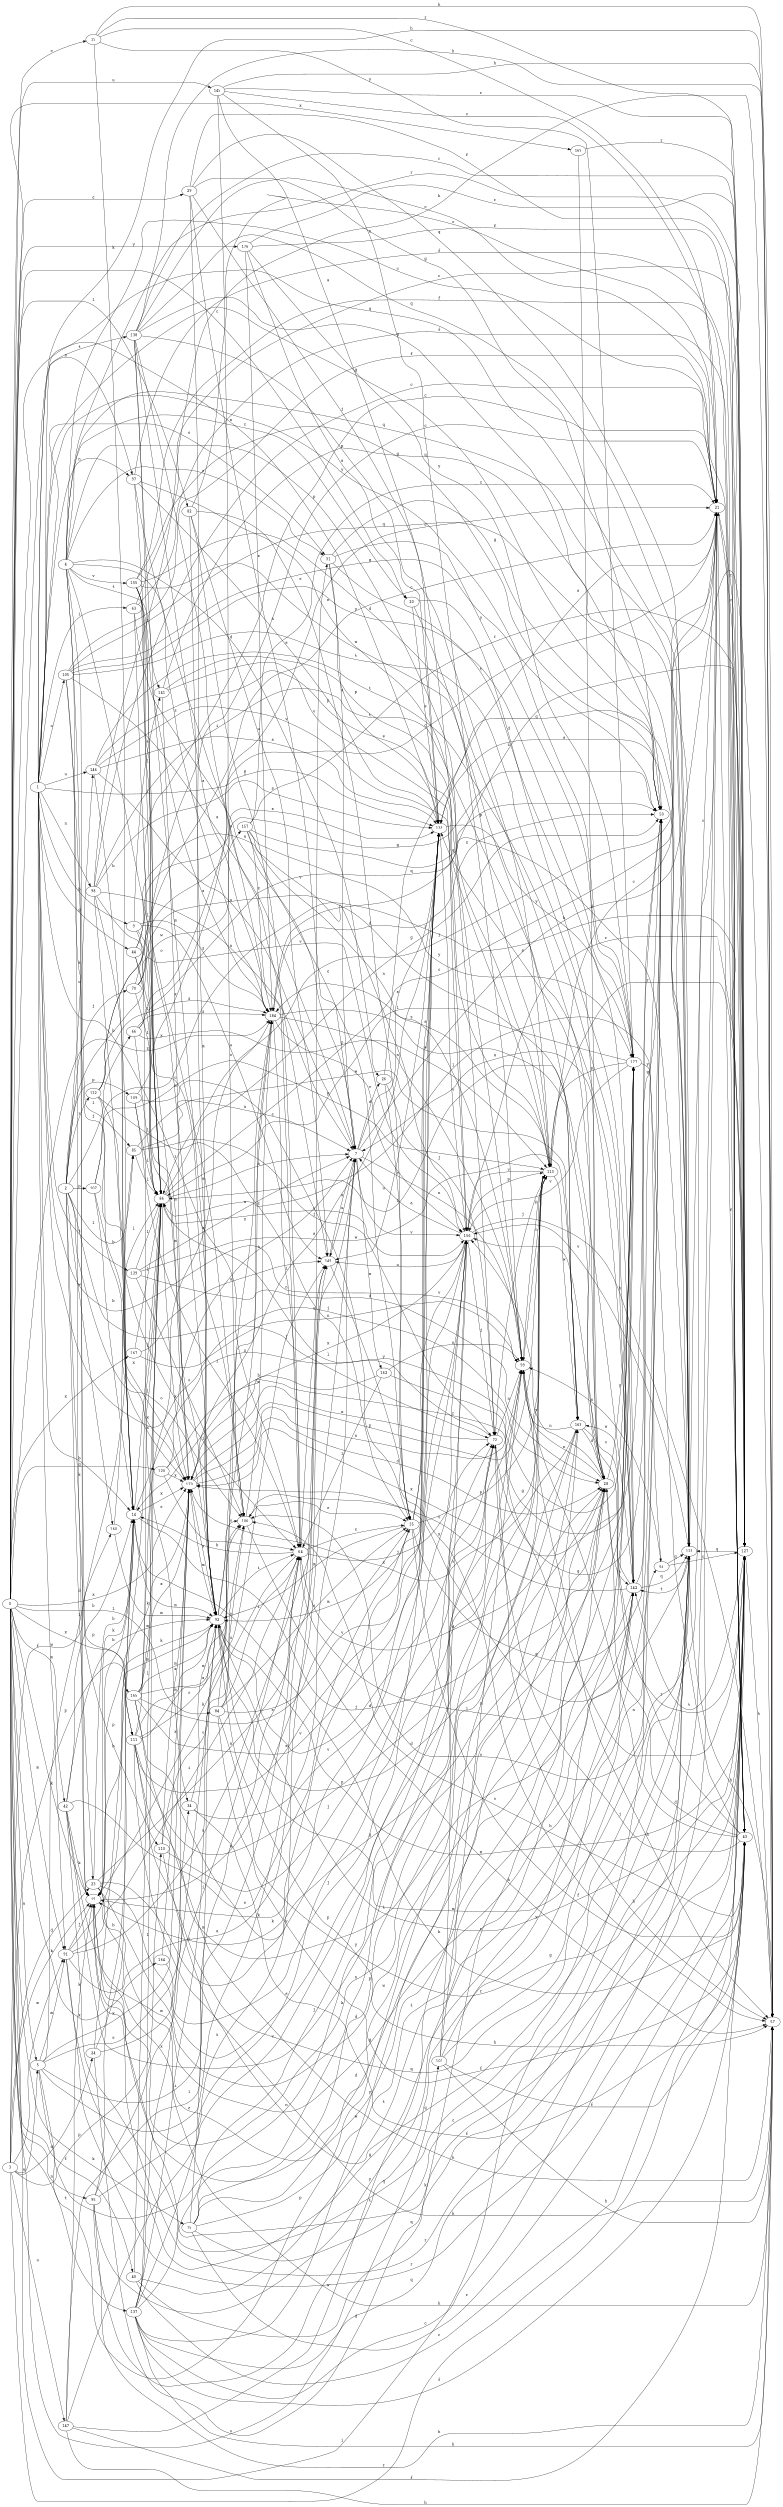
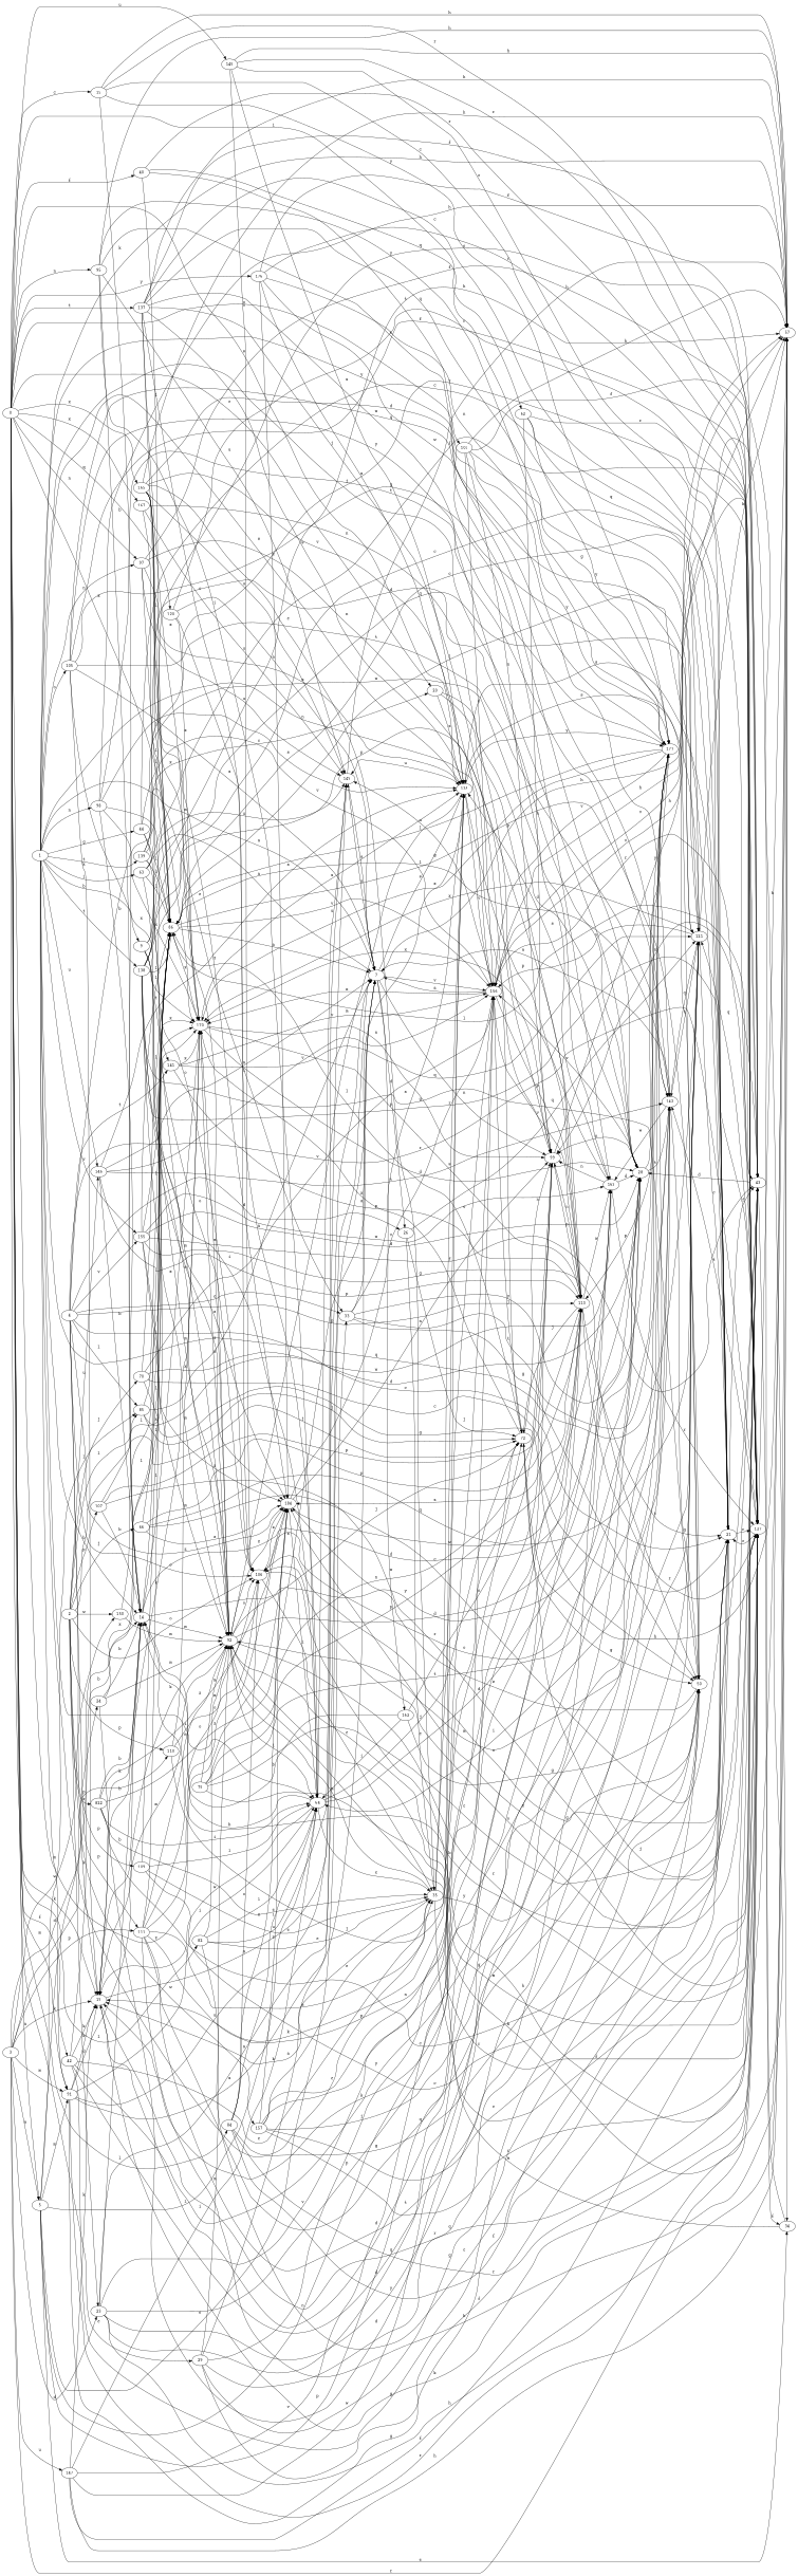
  strict digraph {
    fontname="Courier Prime"
    rankdir=LR
    node [fontname="Courier Prime"]
    edge [fontname="Courier Prime"]
    0
    5
    15
    20
    29
    40
    42
    62
    75
    n10 [label=19]
    82
    84
    91
    95
    97
    103
    120
    135
    137
    145
-   164
    165
    167
-   169
    170
    176
    184
-   33 [label=31]
+   33
    64
    99
    85
    113
    34
    14
    57
    177
    127
    21
    28
    50
    121
    72
    7
    92
    43
    86
    142
    35
    149
    106
    156
    163
    1
    9
    44
    63
    98
    105
    138
    139
    146
    155
    141
    2
    23
    66
    70
    107
    109
    110
-   122
+   122 [label=822]
    157
-   160
+   160 [label=150]
    3
    24
    111
    147
    4
    26
    162
    0 -> 5 [label=a]
    0 -> 15 [label=c]
    0 -> 20 [label=c]
    0 -> 29 [label=e]
    0 -> 40 [label=f]
    0 -> 42 [label=f]
    0 -> 62 [label=i]
-   0 -> 75 [label=k]
    0 -> n10 [label=k]
    0 -> 82 [label=l]
    0 -> 84 [label=l]
    0 -> 91 [label=m]
    0 -> 95 [label=n]
    0 -> 97 [label=n]
    0 -> 103 [label=o]
    0 -> 120 [label=q]
    0 -> 135 [label=s]
    0 -> 137 [label=t]
    0 -> 145 [label=u]
-   0 -> 164 [label=x]
    0 -> 165 [label=x]
    0 -> 167 [label=x]
-   0 -> 169 [label=x]
    0 -> 170 [label=x]
    0 -> 176 [label=y]
    0 -> 184 [label=z]
    5 -> 91 [label=m]
    5 -> 170 [label=x]
    5 -> 33 [label=e]
    5 -> 64 [label=i]
    5 -> 99 [label=n]
    5 -> 85 [label=l]
    5 -> 113 [label=p]
    5 -> 34 [label=e]
    15 -> 14 [label=k]
    15 -> 57 [label=h]
    15 -> 177 [label=y]
    15 -> 127 [label=r]
    15 -> 21 [label=c]
    20 -> 135 [label=s]
    20 -> 113 [label=p]
    20 -> 28 [label=d]
    29 -> 50 [label=g]
    29 -> 121 [label=q]
    29 -> 72 [label=j]
    29 -> 7 [label=a]
    29 -> 92 [label=m]
    29 -> 43 [label=f]
    40 -> 127 [label=r]
    40 -> 121 [label=q]
    40 -> 86 [label=l]
    40 -> 142 [label=t]
    42 -> n10 [label=k]
    42 -> 14 [label=b]
    42 -> 177 [label=y]
    42 -> 50 [label=g]
    42 -> 121 [label=q]
-   42 -> 92 [label=m]
+   63 -> 92 [label=m]
    42 -> 35 [label=e]
    62 -> 99 [label=n]
-   177 -> 62 [label=y]
+   62 -> 177 [label=y]
    62 -> 127 [label=r]
    62 -> 121 [label=q]
    75 -> 99 [label=n]
    75 -> 113 [label=p]
    75 -> 127 [label=r]
    75 -> 21 [label=c]
    75 -> 92 [label=m]
    75 -> 142 [label=t]
    n10 -> 14 [label=b]
    n10 -> 127 [label=r]
    n10 -> 28 [label=d]
    n10 -> 7 [label=a]
    82 -> 64 [label=i]
    82 -> 21 [label=c]
    82 -> 92 [label=m]
    82 -> 35 [label=e]
    82 -> 149 [label=u]
    84 -> 184 [label=z]
    84 -> 64 [label=i]
    84 -> 127 [label=r]
    84 -> 43 [label=f]
    84 -> 35 [label=e]
    84 -> 106 [label=o]
-   84 -> 156 [label=v]
-   91 -> n10 [label=j]
+   91 -> n10 [label=k]
    91 -> 64 [label=i]
    91 -> 127 [label=r]
    91 -> 50 [label=g]
    91 -> 7 [label=a]
    91 -> 92 [label=m]
    91 -> 149 [label=u]
    95 -> 64 [label=i]
    95 -> 14 [label=b]
    95 -> 57 [label=h]
    95 -> 177 [label=y]
    95 -> 142 [label=t]
    95 -> 149 [label=u]
    97 -> 135 [label=s]
    97 -> 99 [label=n]
    97 -> 43 [label=f]
    97 -> 86 [label=l]
    97 -> 149 [label=u]
    103 -> 99 [label=n]
    103 -> 57 [label=h]
    103 -> 177 [label=y]
    103 -> 50 [label=g]
    103 -> 43 [label=f]
    103 -> 156 [label=v]
    120 -> 170 [label=x]
    120 -> 64 [label=i]
    120 -> 127 [label=r]
    120 -> 7 [label=a]
    135 -> n10 [label=k]
-   35 -> 113 [label=p]
+   135 -> 113 [label=p]
    135 -> 177 [label=y]
    135 -> 92 [label=m]
    135 -> 149 [label=u]
    135 -> 156 [label=v]
    137 -> 135 [label=s]
    137 -> 170 [label=x]
    137 -> 57 [label=h]
    137 -> 21 [label=c]
    137 -> 121 [label=q]
    137 -> 72 [label=j]
    137 -> 43 [label=f]
    137 -> 86 [label=l]
    137 -> 106 [label=o]
    137 -> 163 [label=w]
    145 -> 135 [label=s]
-   145 -> 99 [label=n]
    145 -> 57 [label=h]
    145 -> 127 [label=r]
    145 -> 21 [label=c]
    145 -> 106 [label=o]
-   164 -> 170 [label=x]
-   164 -> 72 [label=j]
    165 -> 170 [label=x]
    165 -> 184 [label=z]
    165 -> 57 [label=h]
    165 -> 28 [label=d]
    165 -> 92 [label=m]
    165 -> 86 [label=l]
    165 -> 35 [label=e]
    165 -> 149 [label=u]
    165 -> 156 [label=v]
    167 -> 99 [label=n]
    167 -> 86 [label=l]
    167 -> 149 [label=u]
-   169 -> 127 [label=r]
-   169 -> 28 [label=d]
    170 -> n10 [label=k]
    170 -> 135 [label=s]
    170 -> 99 [label=n]
    170 -> 113 [label=p]
    170 -> 28 [label=d]
    170 -> 92 [label=m]
    176 -> 135 [label=s]
    176 -> 184 [label=z]
-   176 -> 177 [label=y]
+   176 -> 177 [label=n]
    176 -> 127 [label=r]
    176 -> 43 [label=f]
-   75 -> 163 [label=w]
+   176 -> 163 [label=w]
    184 -> 64 [label=i]
    184 -> 99 [label=n]
    184 -> 156 [label=v]
    184 -> 163 [label=w]
    33 -> 135 [label=s]
    33 -> 177 [label=y]
    33 -> 50 [label=g]
    33 -> 7 [label=a]
    33 -> 142 [label=t]
-   64 -> n10 [label=k]
+   64 -> n10 [label=w]
    64 -> 14 [label=b]
    64 -> 28 [label=d]
    64 -> 72 [label=j]
    64 -> 35 [label=e]
    64 -> 149 [label=u]
    99 -> 113 [label=p]
    99 -> 57 [label=h]
    85 -> 72 [label=j]
    85 -> 7 [label=a]
    85 -> 86 [label=l]
    85 -> 163 [label=w]
    113 -> 184 [label=z]
    113 -> 99 [label=n]
    113 -> 127 [label=r]
    113 -> 21 [label=c]
    113 -> 72 [label=j]
    113 -> 156 [label=v]
    113 -> 163 [label=w]
    34 -> 92 [label=m]
-   34 -> 43 [label=f]
+   43 -> 34 [label=f]
    34 -> 156 [label=v]
    14 -> n10 [label=k]
    14 -> 170 [label=x]
    14 -> 177 [label=y]
    14 -> 28 [label=d]
    14 -> 92 [label=m]
    14 -> 86 [label=l]
    177 -> 170 [label=x]
    177 -> 113 [label=p]
    177 -> 86 [label=l]
    177 -> 156 [label=v]
    127 -> n10 [label=k]
    127 -> 184 [label=z]
    127 -> 57 [label=h]
    127 -> 21 [label=c]
    127 -> 121 [label=q]
    127 -> 92 [label=m]
    127 -> 142 [label=t]
    21 -> 135 [label=s]
    21 -> 127 [label=r]
    21 -> 43 [label=f]
    21 -> 86 [label=l]
    21 -> 106 [label=o]
    28 -> 135 [label=s]
    28 -> 99 [label=n]
    28 -> 177 [label=y]
    28 -> 142 [label=t]
    28 -> 156 [label=v]
-   184 -> 50 [label=z]
+   50 -> 184 [label=z]
    121 -> 135 [label=s]
    121 -> 170 [label=x]
    121 -> 57 [label=h]
    121 -> 21 [label=c]
    121 -> 92 [label=m]
    121 -> 142 [label=t]
    121 -> 156 [label=v]
    72 -> 170 [label=x]
    72 -> 99 [label=n]
    72 -> 57 [label=h]
    72 -> 50 [label=g]
    72 -> 86 [label=l]
    7 -> 135 [label=s]
    7 -> 99 [label=n]
    7 -> 57 [label=h]
    7 -> 149 [label=u]
    7 -> 156 [label=v]
    7 -> 26 [label=d]
    7 -> 162 [label=w]
    92 -> n10 [label=k]
    92 -> 170 [label=x]
    92 -> 184 [label=z]
    92 -> 64 [label=i]
    92 -> 57 [label=h]
    92 -> 127 [label=r]
    92 -> 28 [label=d]
    92 -> 72 [label=j]
    92 -> 106 [label=o]
    43 -> 99 [label=n]
    43 -> 14 [label=b]
    43 -> 28 [label=d]
    43 -> 72 [label=j]
    43 -> 86 [label=l]
    43 -> 106 [label=o]
    43 -> 156 [label=v]
    86 -> 170 [label=x]
    86 -> 21 [label=c]
    86 -> 50 [label=g]
    86 -> 7 [label=a]
    86 -> 156 [label=v]
    142 -> 64 [label=i]
    142 -> 50 [label=g]
    142 -> 121 [label=q]
    142 -> 7 [label=a]
    142 -> 86 [label=l]
    142 -> 106 [label=o]
    142 -> 163 [label=w]
    35 -> n10 [label=k]
    35 -> 135 [label=s]
    35 -> 50 [label=g]
    35 -> 92 [label=m]
    35 -> 43 [label=f]
    35 -> 156 [label=v]
    149 -> 57 [label=h]
    149 -> 7 [label=a]
    106 -> 184 [label=z]
    106 -> 57 [label=h]
    106 -> 35 [label=e]
    156 -> 170 [label=x]
    156 -> 113 [label=p]
    156 -> 57 [label=h]
    156 -> 127 [label=r]
    156 -> 72 [label=j]
    156 -> 7 [label=a]
    156 -> 149 [label=u]
    163 -> n10 [label=k]
    163 -> 170 [label=x]
    163 -> 99 [label=n]
    163 -> 127 [label=r]
    163 -> 28 [label=d]
    1 -> 91 [label=m]
    1 -> 97 [label=n]
    1 -> 135 [label=s]
    1 -> 33 [label=e]
    1 -> 64 [label=i]
    1 -> 99 [label=n]
    1 -> 14 [label=b]
    1 -> 57 [label=h]
    1 -> 177 [label=y]
    1 -> 28 [label=j]
    1 -> 50 [label=g]
    1 -> 121 [label=q]
    1 -> 9 [label=b]
    1 -> 44 [label=g]
    1 -> 63 [label=i]
    1 -> 98 [label=n]
    1 -> 105 [label=o]
    1 -> 138 [label=t]
    1 -> 139 [label=t]
    1 -> 146 [label=u]
+   1 -> 155 [label=v]
    9 -> 184 [label=z]
    9 -> 34 [label=e]
    9 -> 92 [label=m]
    9 -> 149 [label=u]
    9 -> 141 [label=t]
    44 -> 21 [label=c]
    44 -> 92 [label=m]
    44 -> 86 [label=l]
    44 -> 156 [label=v]
    63 -> 127 [label=r]
    63 -> 7 [label=a]
    63 -> 43 [label=f]
    63 -> 86 [label=l]
    98 -> 135 [label=s]
    98 -> 170 [label=x]
    98 -> 14 [label=b]
    98 -> 57 [label=h]
-   98 -> 21 [label=c]
-   98 -> 7 [label=a]
    98 -> 142 [label=t]
    98 -> 106 [label=o]
    105 -> n10 [label=k]
    105 -> 170 [label=x]
    105 -> 177 [label=y]
    105 -> 50 [label=g]
    105 -> 121 [label=q]
    105 -> 7 [label=a]
    105 -> 43 [label=f]
    105 -> 142 [label=t]
    138 -> 184 [label=z]
    138 -> 64 [label=i]
    138 -> 113 [label=p]
    138 -> 57 [label=h]
    138 -> 127 [label=r]
    138 -> 21 [label=c]
    138 -> 50 [label=g]
    138 -> 121 [label=q]
    138 -> 92 [label=m]
    138 -> 86 [label=l]
    139 -> 28 [label=d]
    139 -> 7 [label=a]
    139 -> 86 [label=l]
    139 -> 106 [label=o]
    139 -> 163 [label=w]
    146 -> 135 [label=s]
    146 -> 113 [label=p]
    146 -> 14 [label=b]
    146 -> 7 [label=a]
    146 -> 142 [label=t]
    146 -> 156 [label=v]
    155 -> 170 [label=x]
    155 -> 184 [label=z]
    155 -> 28 [label=d]
    155 -> 50 [label=g]
    155 -> 92 [label=m]
    155 -> 43 [label=f]
    155 -> 86 [label=l]
    155 -> 163 [label=w]
    141 -> 170 [label=x]
    141 -> 113 [label=p]
    141 -> 121 [label=q]
    141 -> 156 [label=v]
    2 -> 85 [label=l]
    2 -> 72 [label=j]
    2 -> 106 [label=o]
    2 -> 146 [label=u]
    2 -> 23 [label=d]
    2 -> 66 [label=j]
    2 -> 70 [label=j]
    2 -> 107 [label=p]
    2 -> 109 [label=p]
    2 -> 110 [label=p]
    2 -> 122 [label=r]
    2 -> 157 [label=w]
    2 -> 160 [label=w]
    23 -> 113 [label=p]
    23 -> 14 [label=b]
    23 -> 57 [label=h]
    23 -> 177 [label=y]
    23 -> 28 [label=d]
    23 -> 7 [label=a]
    23 -> 156 [label=v]
    66 -> 184 [label=z]
    66 -> 113 [label=p]
    66 -> 21 [label=c]
    66 -> 121 [label=q]
    66 -> 86 [label=l]
    70 -> 21 [label=c]
    70 -> 28 [label=d]
    70 -> 50 [label=g]
    70 -> 86 [label=l]
    70 -> 156 [label=v]
    107 -> 170 [label=x]
    107 -> 113 [label=p]
    107 -> 14 [label=b]
    107 -> 127 [label=r]
    109 -> 64 [label=i]
    109 -> 21 [label=c]
    109 -> 86 [label=l]
    109 -> 35 [label=e]
    110 -> 170 [label=x]
-   110 -> 121 [label=q]
    110 -> 72 [label=j]
    110 -> 106 [label=o]
    122 -> 135 [label=s]
    122 -> 184 [label=z]
    122 -> 64 [label=i]
    122 -> 14 [label=b]
    122 -> 21 [label=c]
    122 -> 35 [label=e]
    157 -> 184 [label=z]
    157 -> 99 [label=n]
    157 -> 177 [label=y]
    157 -> 127 [label=r]
    157 -> 21 [label=c]
    157 -> 50 [label=g]
    157 -> 35 [label=e]
    160 -> 92 [label=m]
    160 -> 86 [label=l]
    3 -> 5 [label=a]
    3 -> n10 [label=k]
    3 -> 91 [label=m]
    3 -> 127 [label=r]
    3 -> 23 [label=d]
    3 -> 110 [label=p]
    3 -> 160 [label=w]
    3 -> 24 [label=d]
    3 -> 111 [label=p]
    3 -> 147 [label=u]
    24 -> 14 [label=b]
    24 -> 28 [label=d]
    24 -> 92 [label=m]
    24 -> 86 [label=l]
    111 -> 135 [label=s]
    111 -> 184 [label=z]
    111 -> 113 [label=p]
    111 -> 57 [label=h]
    111 -> 121 [label=q]
    111 -> 92 [label=m]
    111 -> 86 [label=l]
    111 -> 142 [label=t]
    111 -> 106 [label=o]
    147 -> n10 [label=k]
    147 -> 64 [label=i]
    147 -> 57 [label=h]
    147 -> 43 [label=f]
    147 -> 156 [label=v]
    147 -> 163 [label=w]
    4 -> 20 [label=c]
    4 -> n10 [label=k]
    4 -> 184 [label=z]
    4 -> 33 [label=e]
    4 -> 85 [label=l]
    4 -> 113 [label=p]
    4 -> 127 [label=r]
    4 -> 21 [label=c]
-   4 -> 121 [label=q]
    4 -> 106 [label=o]
    4 -> 155 [label=v]
    4 -> 141 [label=t]
    4 -> 111 [label=p]
    4 -> 26 [label=d]
    26 -> 121 [label=q]
    26 -> 72 [label=j]
    26 -> 35 [label=e]
    162 -> 64 [label=i]
    162 -> 99 [label=n]
    162 -> 14 [label=b]
    162 -> 50 [label=g]
  }
